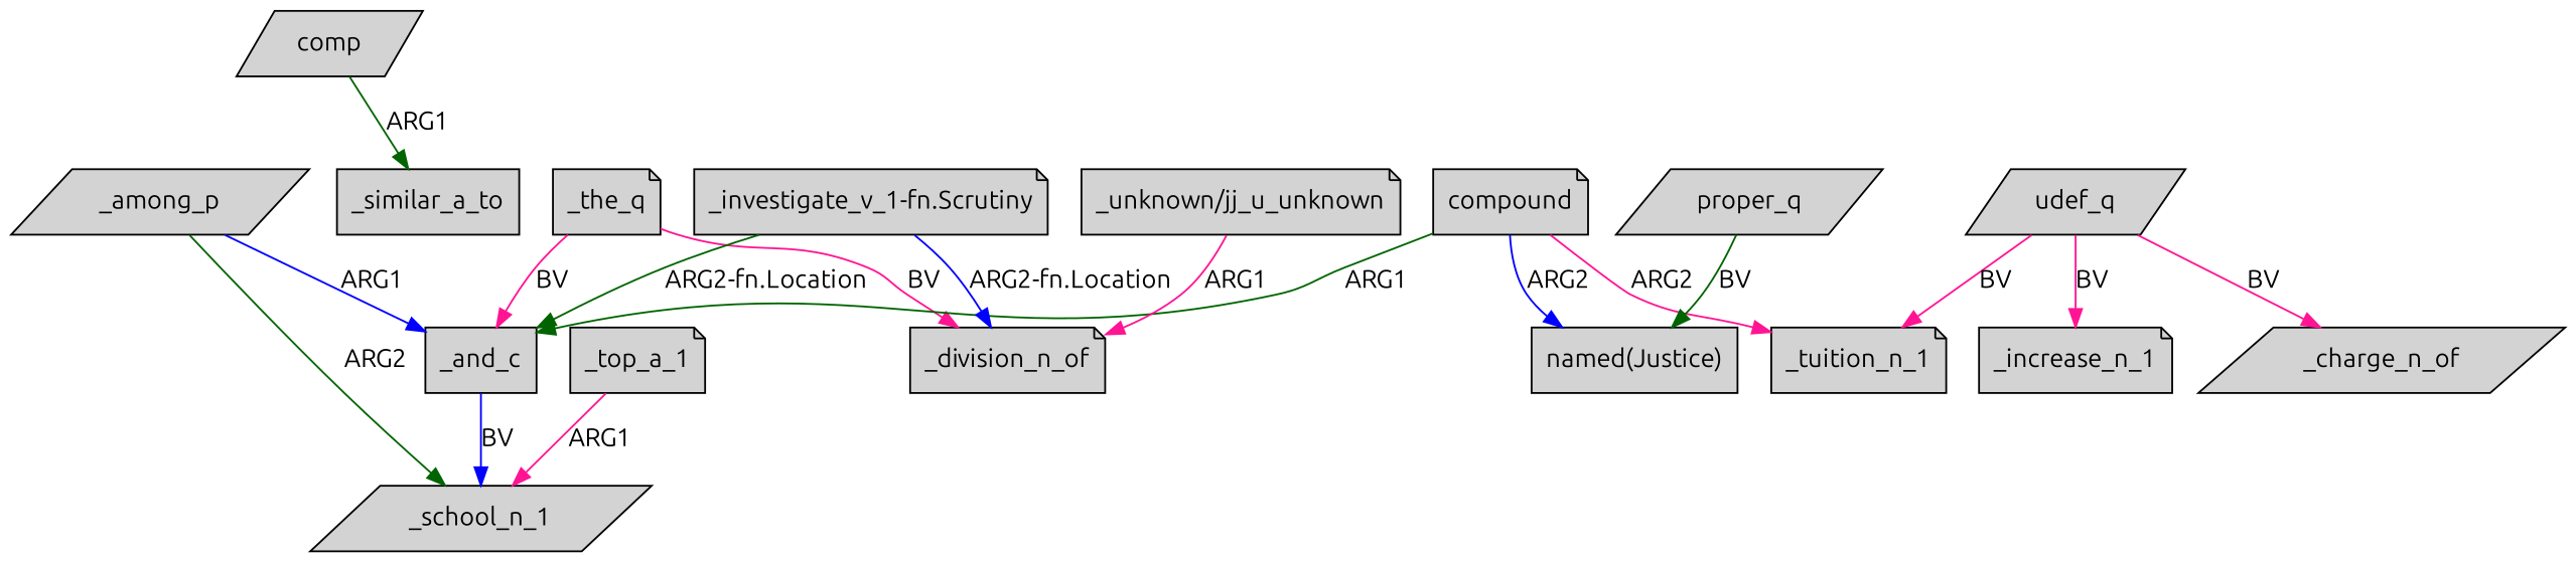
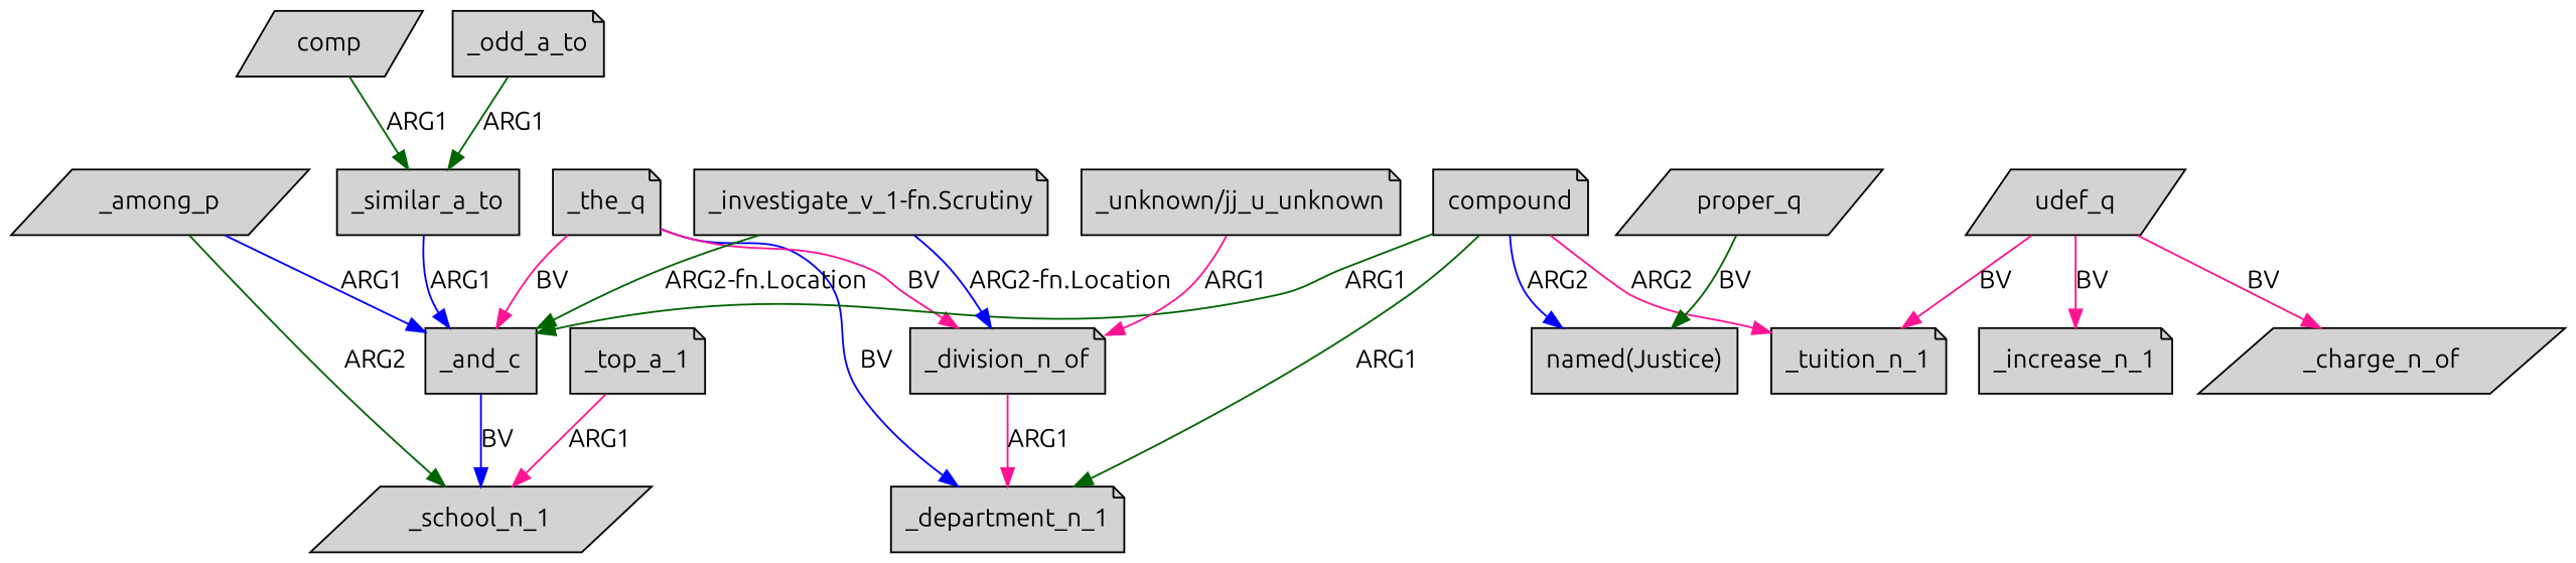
  digraph {
    fontname=Ubuntu
    node [fontname=Ubuntu shape=note style=filled]
    edge [color=deeppink fontname=Ubuntu]
    _and_c [shape=box]
    _the_q
+   _department_n_1
    _division_n_of
    _school_n_1 [shape=parallelogram]
    comp [shape=parallelogram]
    _similar_a_to [shape=box]
    compound
    "named(Justice)" [shape=box]
    _tuition_n_1
+   _odd_a_to
    udef_q [shape=parallelogram]
    _charge_n_of [shape=parallelogram]
    _increase_n_1
    n15 [label="_unknown/jj_u_unknown"]
    _among_p [shape=parallelogram]
    _top_a_1
    proper_q [shape=parallelogram]
    "_investigate_v_1-fn.Scrutiny"
    _and_c -> _school_n_1 [color=blue label=BV]
    _the_q -> _and_c [label=BV]
+   _the_q -> _department_n_1 [color=blue label=BV]
    _the_q -> _division_n_of [label=BV]
+   _division_n_of -> _department_n_1 [label=ARG1]
    comp -> _similar_a_to [color=darkgreen label=ARG1]
+   _similar_a_to -> _and_c [color=blue label=ARG1]
    compound -> _and_c [color=darkgreen label=ARG1]
+   compound -> _department_n_1 [color=darkgreen label=ARG1]
    compound -> "named(Justice)" [color=blue label=ARG2]
    compound -> _tuition_n_1 [label=ARG2]
+   _odd_a_to -> _similar_a_to [color=darkgreen label=ARG1]
    udef_q -> _tuition_n_1 [label=BV]
    udef_q -> _charge_n_of [label=BV]
    udef_q -> _increase_n_1 [label=BV]
    n15 -> _division_n_of [label=ARG1]
    _among_p -> _and_c [color=blue label=ARG1]
    _among_p -> _school_n_1 [color=darkgreen label=ARG2]
    _top_a_1 -> _school_n_1 [label=ARG1]
    proper_q -> "named(Justice)" [color=darkgreen label=BV]
    "_investigate_v_1-fn.Scrutiny" -> _and_c [color=darkgreen label="ARG2-fn.Location"]
    "_investigate_v_1-fn.Scrutiny" -> _division_n_of [color=blue label="ARG2-fn.Location"]
  }
